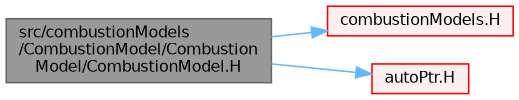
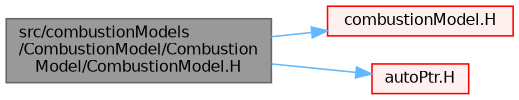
  digraph {
    rankdir=LR
    node [color=red fillcolor="#FFF0F0" fontname=Helvetica fontsize=10 shape=box style=filled]
    edge [color=steelblue1 fontname=Helvetica fontsize=10 labelfontname=Helvetica labelfontsize=10 style=solid]
    n1 [color=gray40 fillcolor=grey60 fontcolor=black height=0.2 label="src/combustionModels\l/CombustionModel/Combustion\lModel/CombustionModel.H" width=0.4]
-   n2 [height=0.2 label="combustionModels.H" width=0.4]
+   n2 [height=0.2 label="combustionModel.H" width=0.4]
    n3 [height=0.2 label="autoPtr.H" width=0.4]
    n1 -> n2
    n1 -> n3
  }
